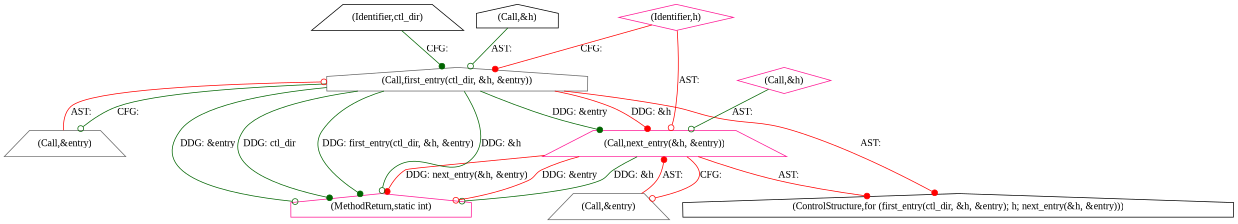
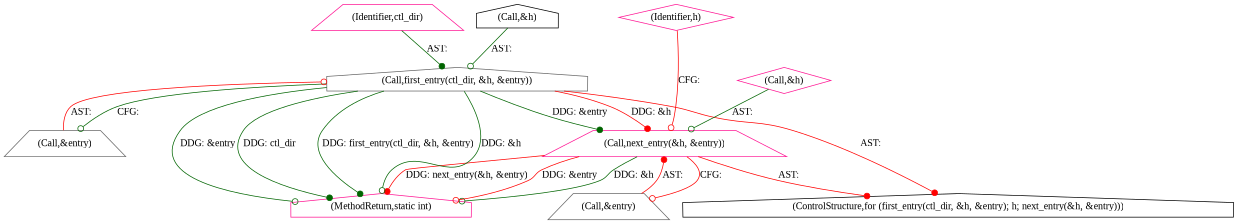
  digraph {
    fontname="Liberation Serif"
    node [color=deeppink fontname="Liberation Serif" shape=trapezium]
    edge [arrowhead=odot color=darkgreen fontname="Liberation Serif"]
    n1 [label="(Call,next_entry(&h, &entry))"]
    n2 [label="(MethodReturn,static int)" shape=house]
    n3 [color=black label="(ControlStructure,for (first_entry(ctl_dir, &h, &entry); h; next_entry(&h, &entry)))" shape=house]
    n4 [color=gray40 label="(Call,&entry)"]
    n5 [color=gray40 label="(Call,first_entry(ctl_dir, &h, &entry))" shape=house]
    n6 [color=gray40 label="(Call,&entry)"]
-   n7 [color=black label="(Identifier,ctl_dir)"]
+   n7 [label="(Identifier,ctl_dir)"]
    n8 [color=black label="(Call,&h)" shape=house]
    n9 [label="(Identifier,h)" shape=diamond]
    n10 [label="(Call,&h)" shape=diamond]
    n1 -> n2 [label="DDG: &h"]
    n1 -> n2 [arrowhead=dot color=red label="DDG: next_entry(&h, &entry)"]
    n1 -> n2 [color=red label="DDG: &entry"]
    n1 -> n3 [arrowhead=dot color=red label="AST: "]
    n1 -> n4 [color=red label="CFG: "]
    n4 -> n1 [arrowhead=dot color=red label="AST: "]
    n5 -> n1 [arrowhead=dot color=red label="DDG: &h"]
    n5 -> n1 [arrowhead=dot label="DDG: &entry"]
    n5 -> n2 [arrowhead=dot label="DDG: ctl_dir"]
    n5 -> n2 [arrowhead=dot label="DDG: first_entry(ctl_dir, &h, &entry)"]
    n5 -> n2 [label="DDG: &h"]
    n5 -> n2 [label="DDG: &entry"]
    n5 -> n3 [arrowhead=dot color=red label="AST: "]
    n5 -> n6 [label="CFG: "]
    n6 -> n5 [color=red label="AST: "]
-   n7 -> n5 [arrowhead=dot label="CFG: "]
+   n7 -> n5 [arrowhead=dot label="AST: "]
    n8 -> n5 [label="AST: "]
-   n9 -> n1 [color=red label="AST: "]
-   n9 -> n5 [arrowhead=dot color=red label="CFG: "]
+   n9 -> n1 [color=red label="CFG: "]
    n10 -> n1 [label="AST: "]
  }
